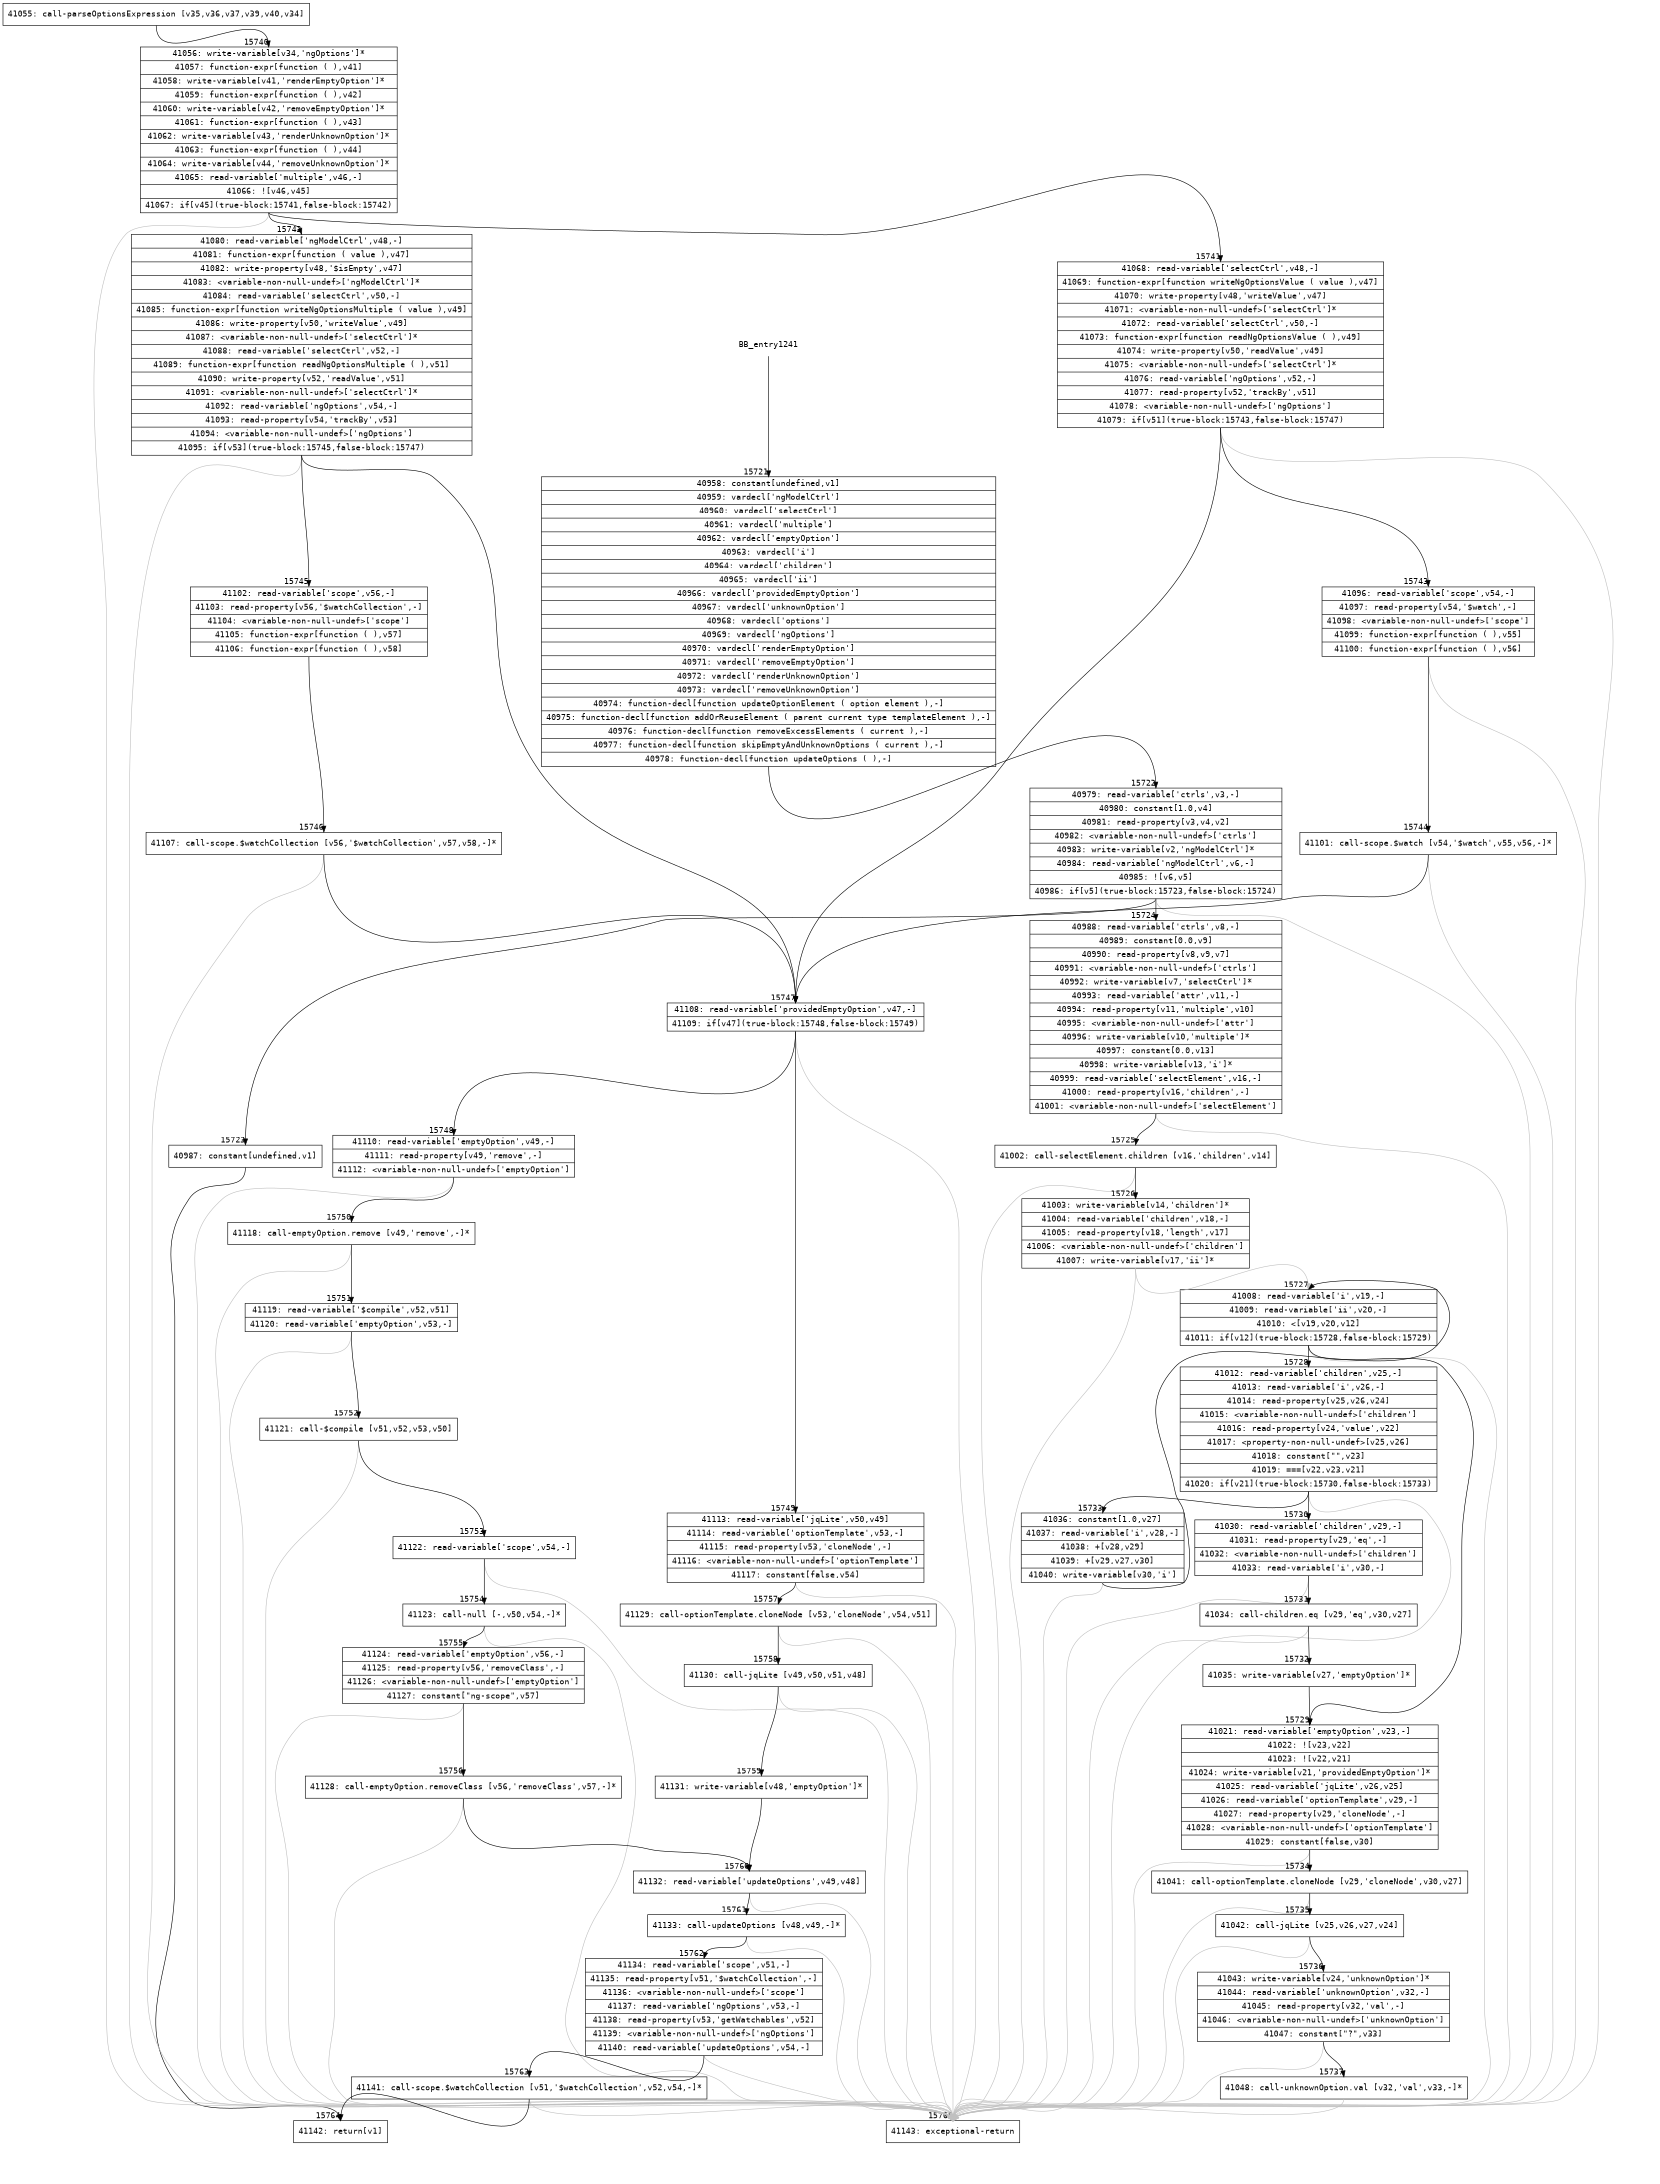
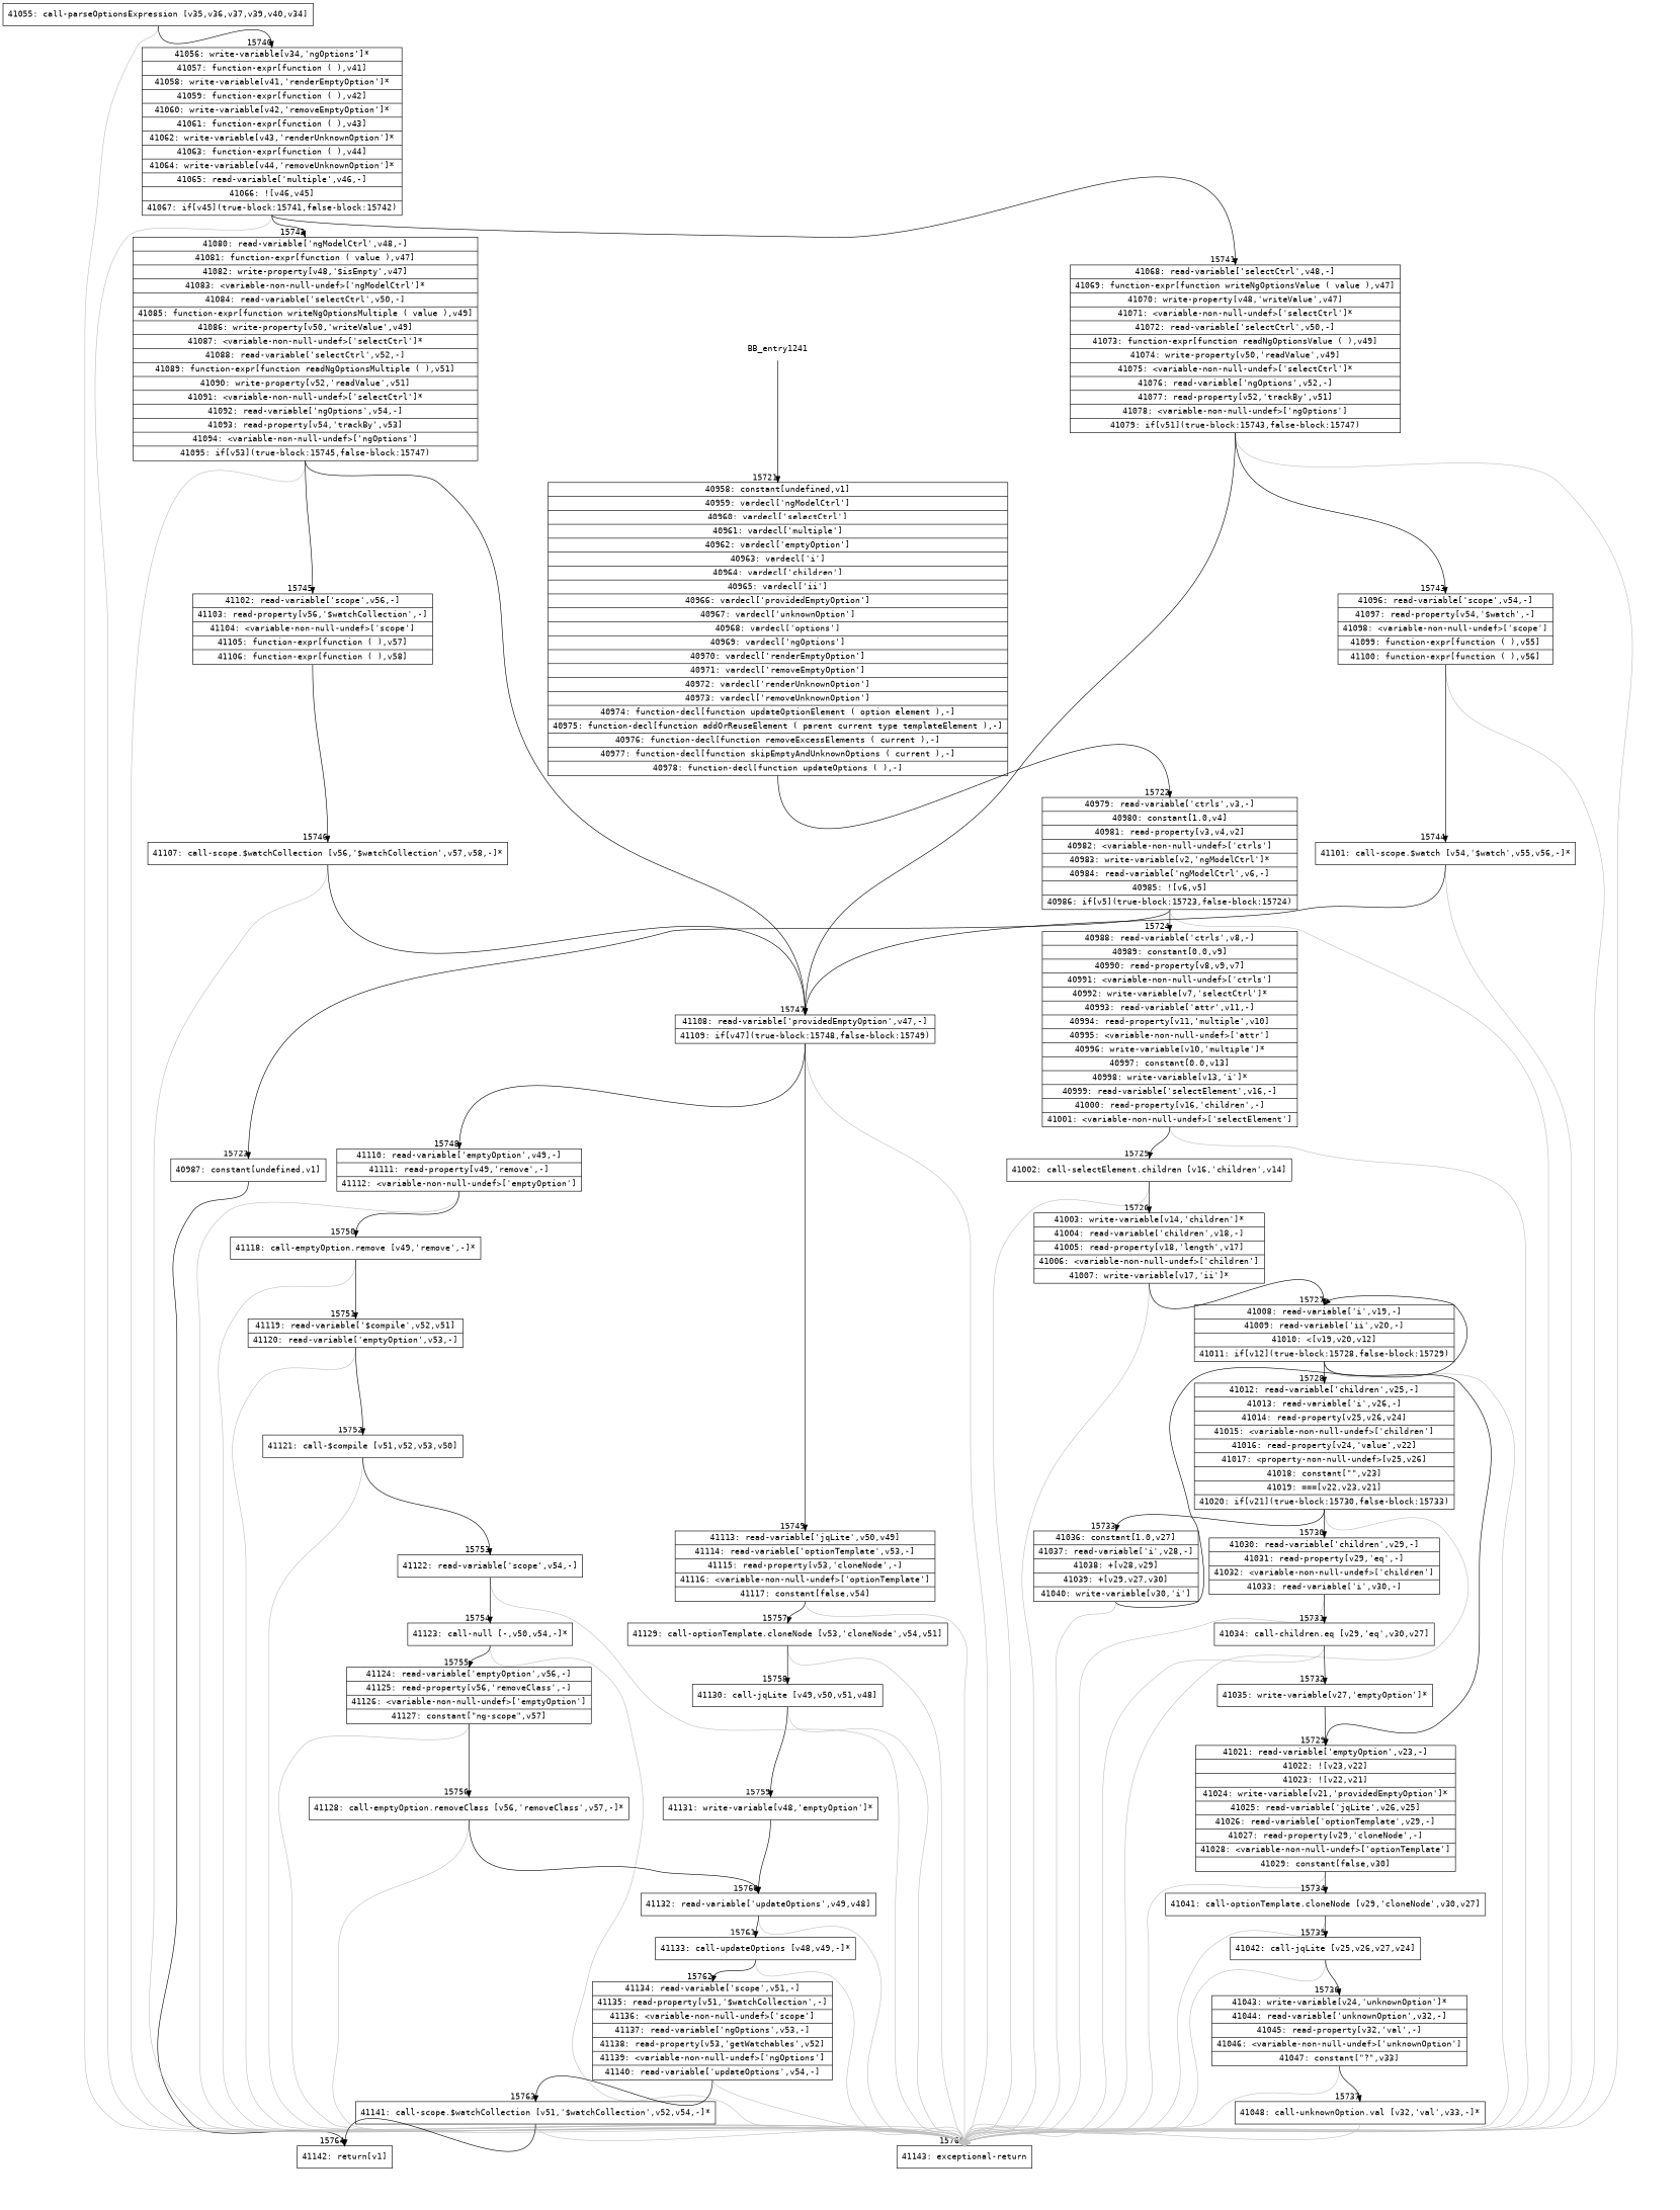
  digraph {
    fontname="DejaVu Sans Mono"
    rankdir=TD
    node [fontname="DejaVu Sans Mono" shape=record]
    edge [fontname="DejaVu Sans Mono" headport=n tailport=s]
    BB_entry1241 [shape=none]
    n2 [label="{40958: constant[undefined,v1]|40959: vardecl['ngModelCtrl']|40960: vardecl['selectCtrl']|40961: vardecl['multiple']|40962: vardecl['emptyOption']|40963: vardecl['i']|40964: vardecl['children']|40965: vardecl['ii']|40966: vardecl['providedEmptyOption']|40967: vardecl['unknownOption']|40968: vardecl['options']|40969: vardecl['ngOptions']|40970: vardecl['renderEmptyOption']|40971: vardecl['removeEmptyOption']|40972: vardecl['renderUnknownOption']|40973: vardecl['removeUnknownOption']|40974: function-decl[function updateOptionElement ( option element ),-]|40975: function-decl[function addOrReuseElement ( parent current type templateElement ),-]|40976: function-decl[function removeExcessElements ( current ),-]|40977: function-decl[function skipEmptyAndUnknownOptions ( current ),-]|40978: function-decl[function updateOptions ( ),-]}"]
    n3 [label="{40979: read-variable['ctrls',v3,-]|40980: constant[1.0,v4]|40981: read-property[v3,v4,v2]|40982: \<variable-non-null-undef\>['ctrls']|40983: write-variable[v2,'ngModelCtrl']*|40984: read-variable['ngModelCtrl',v6,-]|40985: ![v6,v5]|40986: if[v5](true-block:15723,false-block:15724)}"]
    n4 [label="{40987: constant[undefined,v1]}"]
    n5 [label="{40988: read-variable['ctrls',v8,-]|40989: constant[0.0,v9]|40990: read-property[v8,v9,v7]|40991: \<variable-non-null-undef\>['ctrls']|40992: write-variable[v7,'selectCtrl']*|40993: read-variable['attr',v11,-]|40994: read-property[v11,'multiple',v10]|40995: \<variable-non-null-undef\>['attr']|40996: write-variable[v10,'multiple']*|40997: constant[0.0,v13]|40998: write-variable[v13,'i']*|40999: read-variable['selectElement',v16,-]|41000: read-property[v16,'children',-]|41001: \<variable-non-null-undef\>['selectElement']}"]
    n6 [label="{41143: exceptional-return}"]
    n7 [label="{41142: return[v1]}"]
    n8 [label="{41002: call-selectElement.children [v16,'children',v14]}"]
    n9 [label="{41003: write-variable[v14,'children']*|41004: read-variable['children',v18,-]|41005: read-property[v18,'length',v17]|41006: \<variable-non-null-undef\>['children']|41007: write-variable[v17,'ii']*}"]
    n10 [label="{41008: read-variable['i',v19,-]|41009: read-variable['ii',v20,-]|41010: \<[v19,v20,v12]|41011: if[v12](true-block:15728,false-block:15729)}"]
    n11 [label="{41012: read-variable['children',v25,-]|41013: read-variable['i',v26,-]|41014: read-property[v25,v26,v24]|41015: \<variable-non-null-undef\>['children']|41016: read-property[v24,'value',v22]|41017: \<property-non-null-undef\>[v25,v26]|41018: constant[\"\",v23]|41019: ===[v22,v23,v21]|41020: if[v21](true-block:15730,false-block:15733)}"]
    n12 [label="{41021: read-variable['emptyOption',v23,-]|41022: ![v23,v22]|41023: ![v22,v21]|41024: write-variable[v21,'providedEmptyOption']*|41025: read-variable['jqLite',v26,v25]|41026: read-variable['optionTemplate',v29,-]|41027: read-property[v29,'cloneNode',-]|41028: \<variable-non-null-undef\>['optionTemplate']|41029: constant[false,v30]}"]
    n13 [label="{41030: read-variable['children',v29,-]|41031: read-property[v29,'eq',-]|41032: \<variable-non-null-undef\>['children']|41033: read-variable['i',v30,-]}"]
    n14 [label="{41036: constant[1.0,v27]|41037: read-variable['i',v28,-]|41038: +[v28,v29]|41039: +[v29,v27,v30]|41040: write-variable[v30,'i']}"]
    n15 [label="{41041: call-optionTemplate.cloneNode [v29,'cloneNode',v30,v27]}"]
    n16 [label="{41034: call-children.eq [v29,'eq',v30,v27]}"]
    n17 [label="{41042: call-jqLite [v25,v26,v27,v24]}"]
    n18 [label="{41035: write-variable[v27,'emptyOption']*}"]
    n19 [label="{41043: write-variable[v24,'unknownOption']*|41044: read-variable['unknownOption',v32,-]|41045: read-property[v32,'val',-]|41046: \<variable-non-null-undef\>['unknownOption']|41047: constant[\"?\",v33]}"]
    n20 [label="{41048: call-unknownOption.val [v32,'val',v33,-]*}"]
    n21 [label="{41055: call-parseOptionsExpression [v35,v36,v37,v39,v40,v34]}"]
    n22 [label="{41056: write-variable[v34,'ngOptions']*|41057: function-expr[function ( ),v41]|41058: write-variable[v41,'renderEmptyOption']*|41059: function-expr[function ( ),v42]|41060: write-variable[v42,'removeEmptyOption']*|41061: function-expr[function ( ),v43]|41062: write-variable[v43,'renderUnknownOption']*|41063: function-expr[function ( ),v44]|41064: write-variable[v44,'removeUnknownOption']*|41065: read-variable['multiple',v46,-]|41066: ![v46,v45]|41067: if[v45](true-block:15741,false-block:15742)}"]
    n23 [label="{41068: read-variable['selectCtrl',v48,-]|41069: function-expr[function writeNgOptionsValue ( value ),v47]|41070: write-property[v48,'writeValue',v47]|41071: \<variable-non-null-undef\>['selectCtrl']*|41072: read-variable['selectCtrl',v50,-]|41073: function-expr[function readNgOptionsValue ( ),v49]|41074: write-property[v50,'readValue',v49]|41075: \<variable-non-null-undef\>['selectCtrl']*|41076: read-variable['ngOptions',v52,-]|41077: read-property[v52,'trackBy',v51]|41078: \<variable-non-null-undef\>['ngOptions']|41079: if[v51](true-block:15743,false-block:15747)}"]
    n24 [label="{41080: read-variable['ngModelCtrl',v48,-]|41081: function-expr[function ( value ),v47]|41082: write-property[v48,'$isEmpty',v47]|41083: \<variable-non-null-undef\>['ngModelCtrl']*|41084: read-variable['selectCtrl',v50,-]|41085: function-expr[function writeNgOptionsMultiple ( value ),v49]|41086: write-property[v50,'writeValue',v49]|41087: \<variable-non-null-undef\>['selectCtrl']*|41088: read-variable['selectCtrl',v52,-]|41089: function-expr[function readNgOptionsMultiple ( ),v51]|41090: write-property[v52,'readValue',v51]|41091: \<variable-non-null-undef\>['selectCtrl']*|41092: read-variable['ngOptions',v54,-]|41093: read-property[v54,'trackBy',v53]|41094: \<variable-non-null-undef\>['ngOptions']|41095: if[v53](true-block:15745,false-block:15747)}"]
    n25 [label="{41096: read-variable['scope',v54,-]|41097: read-property[v54,'$watch',-]|41098: \<variable-non-null-undef\>['scope']|41099: function-expr[function ( ),v55]|41100: function-expr[function ( ),v56]}"]
    n26 [label="{41108: read-variable['providedEmptyOption',v47,-]|41109: if[v47](true-block:15748,false-block:15749)}"]
    n27 [label="{41102: read-variable['scope',v56,-]|41103: read-property[v56,'$watchCollection',-]|41104: \<variable-non-null-undef\>['scope']|41105: function-expr[function ( ),v57]|41106: function-expr[function ( ),v58]}"]
    n28 [label="{41101: call-scope.$watch [v54,'$watch',v55,v56,-]*}"]
    n29 [label="{41110: read-variable['emptyOption',v49,-]|41111: read-property[v49,'remove',-]|41112: \<variable-non-null-undef\>['emptyOption']}"]
    n30 [label="{41113: read-variable['jqLite',v50,v49]|41114: read-variable['optionTemplate',v53,-]|41115: read-property[v53,'cloneNode',-]|41116: \<variable-non-null-undef\>['optionTemplate']|41117: constant[false,v54]}"]
    n31 [label="{41107: call-scope.$watchCollection [v56,'$watchCollection',v57,v58,-]*}"]
    n32 [label="{41118: call-emptyOption.remove [v49,'remove',-]*}"]
    n33 [label="{41129: call-optionTemplate.cloneNode [v53,'cloneNode',v54,v51]}"]
    n34 [label="{41119: read-variable['$compile',v52,v51]|41120: read-variable['emptyOption',v53,-]}"]
    n35 [label="{41130: call-jqLite [v49,v50,v51,v48]}"]
    n36 [label="{41121: call-$compile [v51,v52,v53,v50]}"]
    n37 [label="{41131: write-variable[v48,'emptyOption']*}"]
    n38 [label="{41122: read-variable['scope',v54,-]}"]
    n39 [label="{41123: call-null [-,v50,v54,-]*}"]
    n40 [label="{41124: read-variable['emptyOption',v56,-]|41125: read-property[v56,'removeClass',-]|41126: \<variable-non-null-undef\>['emptyOption']|41127: constant[\"ng-scope\",v57]}"]
    n41 [label="{41128: call-emptyOption.removeClass [v56,'removeClass',v57,-]*}"]
    n42 [label="{41132: read-variable['updateOptions',v49,v48]}"]
    n43 [label="{41133: call-updateOptions [v48,v49,-]*}"]
    n44 [label="{41134: read-variable['scope',v51,-]|41135: read-property[v51,'$watchCollection',-]|41136: \<variable-non-null-undef\>['scope']|41137: read-variable['ngOptions',v53,-]|41138: read-property[v53,'getWatchables',v52]|41139: \<variable-non-null-undef\>['ngOptions']|41140: read-variable['updateOptions',v54,-]}"]
    n45 [label="{41141: call-scope.$watchCollection [v51,'$watchCollection',v52,v54,-]*}"]
    BB_entry1241 -> n2 [headlabel="    15721"]
    n2 -> n3 [headlabel="      15722"]
    n3 -> n4 [headlabel="      15723"]
    n3 -> n5 [headlabel="      15724"]
    n3 -> n6 [color=gray headlabel="      15765"]
    n4 -> n7 [headlabel="      15764"]
    n5 -> n6 [color=gray]
    n5 -> n8 [headlabel="      15725"]
    n8 -> n6 [color=gray]
    n8 -> n9 [headlabel="      15726"]
    n9 -> n6 [color=gray]
-   n9 -> n10 [headlabel="      15727" color=gray]
+   n9 -> n10 [headlabel="      15727"]
    n10 -> n6 [color=gray]
    n10 -> n11 [headlabel="      15728"]
    n10 -> n12 [headlabel="      15729"]
    n11 -> n6 [color=gray]
    n11 -> n13 [headlabel="      15730"]
    n11 -> n14 [headlabel="      15733"]
    n12 -> n6 [color=gray]
    n12 -> n15 [headlabel="      15734"]
    n13 -> n6 [color=gray]
    n13 -> n16 [headlabel="      15731"]
    n14 -> n6 [color=gray]
    n14 -> n10
    n15 -> n6 [color=gray]
    n15 -> n17 [headlabel="      15735"]
    n16 -> n6 [color=gray]
    n16 -> n18 [headlabel="      15732"]
    n17 -> n6 [color=gray]
    n17 -> n19 [headlabel="      15736"]
    n18 -> n12
    n19 -> n6 [color=gray]
    n19 -> n20 [headlabel="      15737"]
    n20 -> n6 [color=gray]
+   n21 -> n6 [color=gray]
    n21 -> n22 [headlabel="      15740"]
    n22 -> n6 [color=gray]
    n22 -> n23 [headlabel="      15741"]
    n22 -> n24 [headlabel="      15742"]
    n23 -> n6 [color=gray]
    n23 -> n25 [headlabel="      15743"]
    n23 -> n26 [headlabel="      15747"]
    n24 -> n6 [color=gray]
    n24 -> n26
    n24 -> n27 [headlabel="      15745"]
    n25 -> n6 [color=gray]
    n25 -> n28 [headlabel="      15744"]
    n26 -> n6 [color=gray]
    n26 -> n29 [headlabel="      15748"]
    n26 -> n30 [headlabel="      15749"]
    n27 -> n31 [headlabel="      15746"]
    n28 -> n6 [color=gray]
    n28 -> n26
    n29 -> n6 [color=gray]
    n29 -> n32 [headlabel="      15750"]
    n30 -> n6 [color=gray]
    n30 -> n33 [headlabel="      15757"]
    n31 -> n6 [color=gray]
    n31 -> n26
    n32 -> n6 [color=gray]
    n32 -> n34 [headlabel="      15751"]
    n33 -> n6 [color=gray]
    n33 -> n35 [headlabel="      15758"]
    n34 -> n6 [color=gray]
    n34 -> n36 [headlabel="      15752"]
    n35 -> n6 [color=gray]
    n35 -> n37 [headlabel="      15759"]
    n36 -> n6 [color=gray]
    n36 -> n38 [headlabel="      15753"]
    n37 -> n42
    n38 -> n6 [color=gray]
    n38 -> n39 [headlabel="      15754"]
    n39 -> n6 [color=gray]
    n39 -> n40 [headlabel="      15755"]
    n40 -> n6 [color=gray]
    n40 -> n41 [headlabel="      15756"]
    n41 -> n6 [color=gray]
    n41 -> n42 [headlabel="      15760"]
    n42 -> n6 [color=gray]
    n42 -> n43 [headlabel="      15761"]
    n43 -> n6 [color=gray]
    n43 -> n44 [headlabel="      15762"]
    n44 -> n6 [color=gray]
    n44 -> n45 [headlabel="      15763"]
    n45 -> n6 [color=gray]
    n45 -> n7
  }
